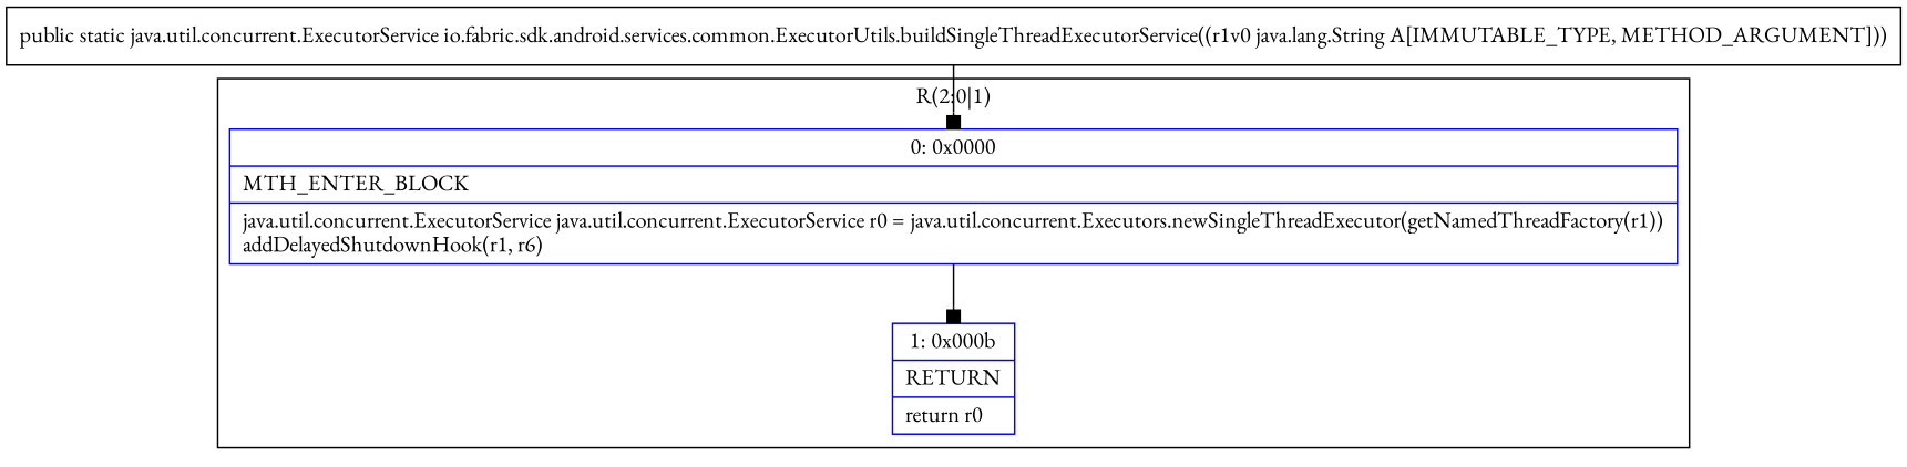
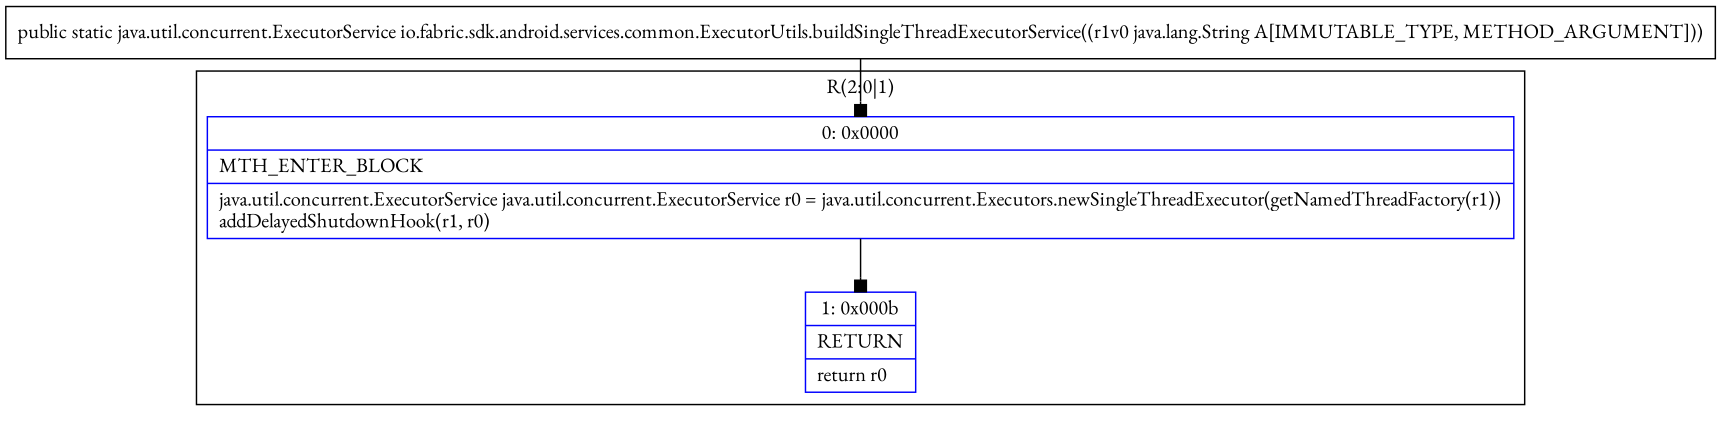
  digraph {
    fontname="EB Garamond"
    node [color=blue shape=record fontname="EB Garamond"]
    edge [arrowhead=box fontname="EB Garamond"]
-   n1 [label="{0\:\ 0x0000|MTH_ENTER_BLOCK\l|java.util.concurrent.ExecutorService java.util.concurrent.ExecutorService r0 = java.util.concurrent.Executors.newSingleThreadExecutor(getNamedThreadFactory(r1))\laddDelayedShutdownHook(r1, r6)\l}"]
+   n1 [label="{0\:\ 0x0000|MTH_ENTER_BLOCK\l|java.util.concurrent.ExecutorService java.util.concurrent.ExecutorService r0 = java.util.concurrent.Executors.newSingleThreadExecutor(getNamedThreadFactory(r1))\laddDelayedShutdownHook(r1, r0)\l}"]
    n2 [label="{1\:\ 0x000b|RETURN\l|return r0\l}"]
    n3 [label="{public static java.util.concurrent.ExecutorService io.fabric.sdk.android.services.common.ExecutorUtils.buildSingleThreadExecutorService((r1v0 java.lang.String A[IMMUTABLE_TYPE, METHOD_ARGUMENT])) }" color=""]
    subgraph cluster_1 {
      label="R(2:0|1)"
      n1
      n2
    }
    n1 -> n2
    n3 -> n1
  }
